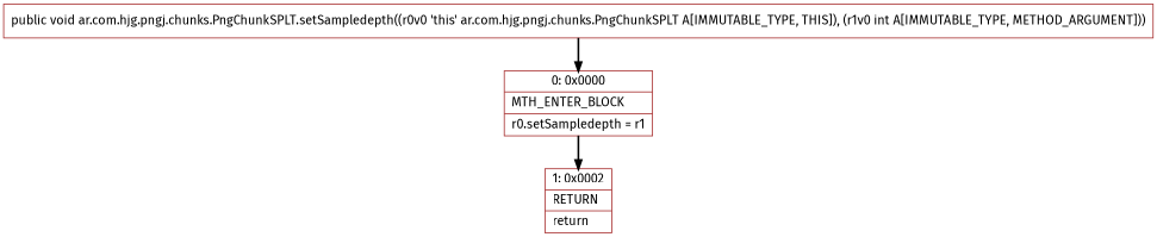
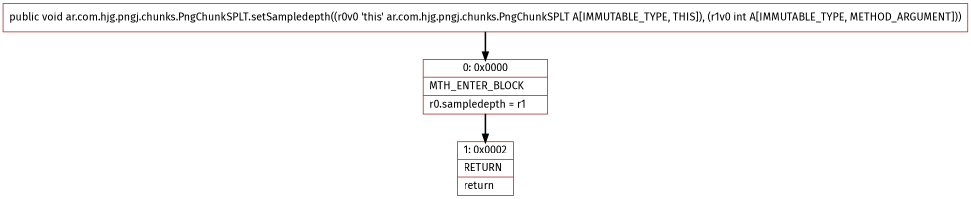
  digraph {
    fontname="Fira Sans"
    node [shape=record color=brown fontname="Fira Sans"]
    edge [style=bold fontname="Fira Sans"]
-   n1 [label="{0\:\ 0x0000|MTH_ENTER_BLOCK\l|r0.setSampledepth = r1\l}"]
+   n1 [label="{0\:\ 0x0000|MTH_ENTER_BLOCK\l|r0.sampledepth = r1\l}"]
    n2 [label="{1\:\ 0x0002|RETURN\l|return\l}"]
    n3 [label="{public void ar.com.hjg.pngj.chunks.PngChunkSPLT.setSampledepth((r0v0 'this' ar.com.hjg.pngj.chunks.PngChunkSPLT A[IMMUTABLE_TYPE, THIS]), (r1v0 int A[IMMUTABLE_TYPE, METHOD_ARGUMENT])) }"]
    n1 -> n2
    n3 -> n1
  }
